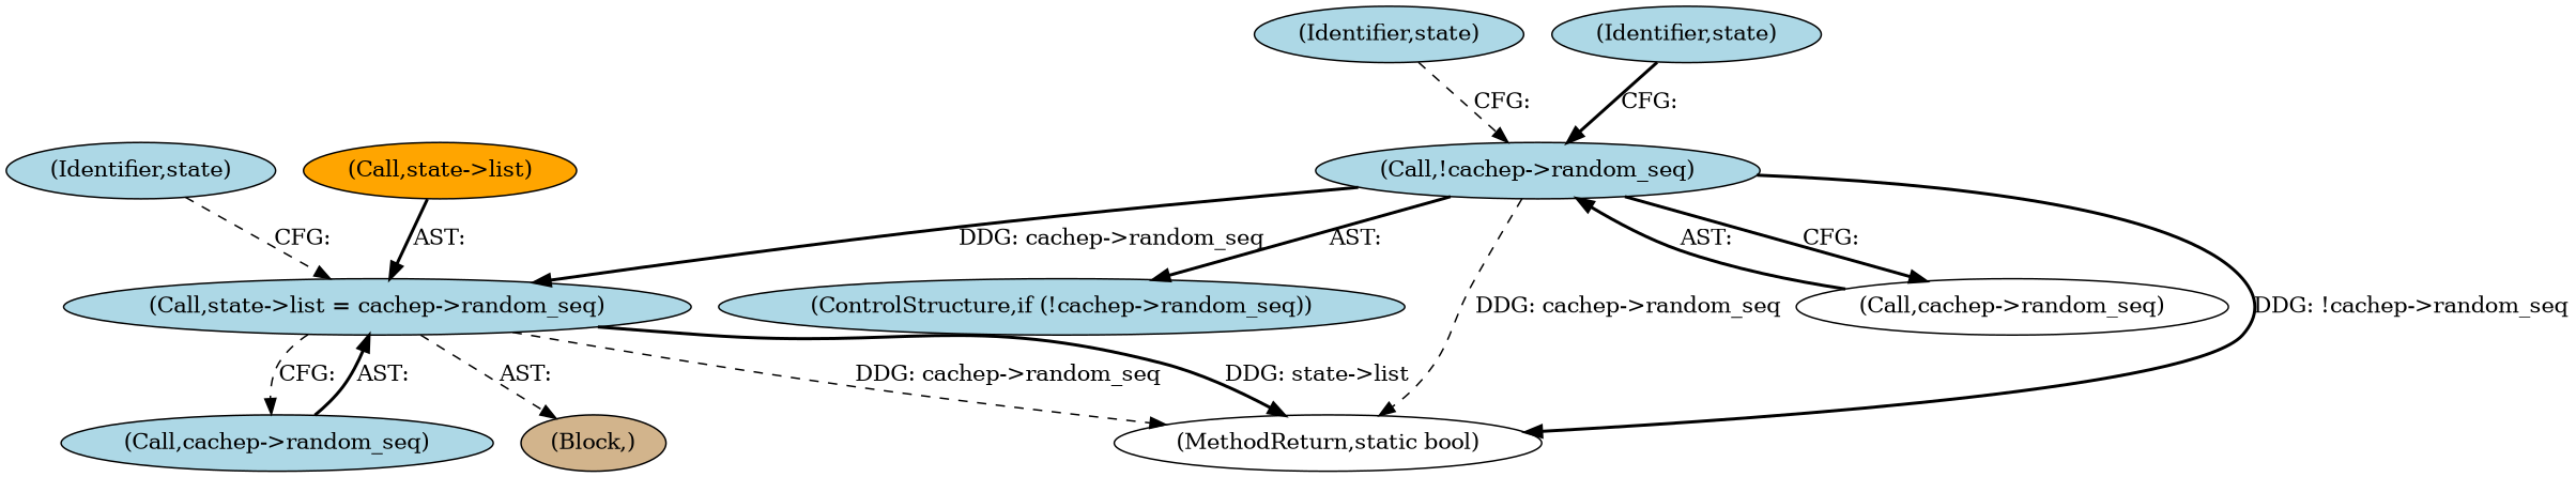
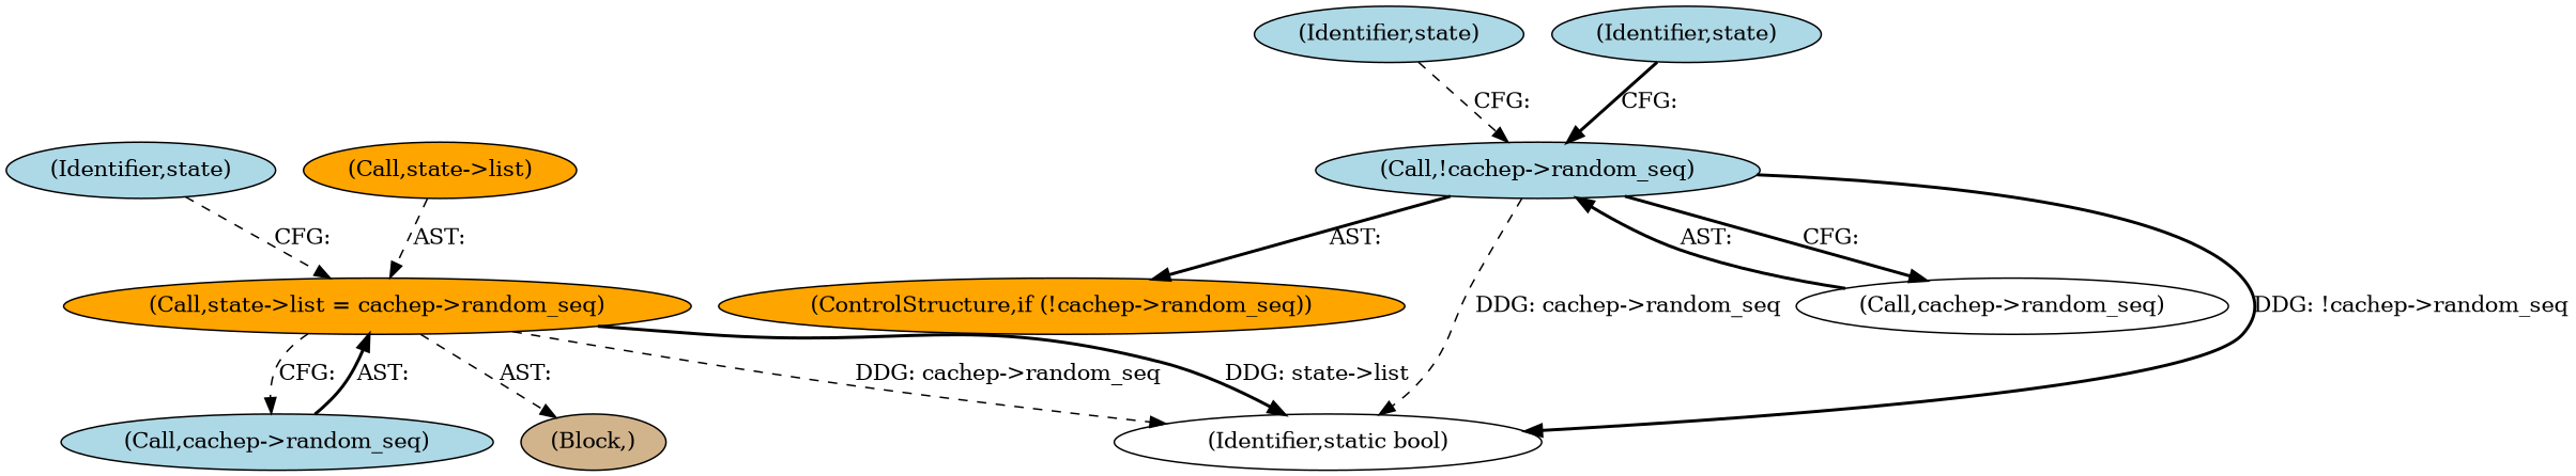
  digraph {
    node [fillcolor=lightblue style=filled]
    edge [style=bold]
    n1 [label="(Call,!cachep->random_seq)"]
-   n2 [label="(Call,state->list = cachep->random_seq)"]
+   n2 [fillcolor=orange label="(Call,state->list = cachep->random_seq)"]
    n3 [fillcolor=white label="(Call,cachep->random_seq)"]
-   n4 [label="(ControlStructure,if (!cachep->random_seq))"]
-   n5 [fillcolor=white label="(MethodReturn,static bool)"]
+   n4 [fillcolor=orange label="(ControlStructure,if (!cachep->random_seq))"]
+   n5 [fillcolor=white label="(Identifier,static bool)"]
    n6 [label="(Call,cachep->random_seq)"]
    n7 [fillcolor=tan label="(Block,)"]
    n8 [label="(Identifier,state)"]
    n9 [label="(Identifier,state)"]
    n10 [fillcolor=orange label="(Call,state->list)"]
    n11 [label="(Identifier,state)"]
-   n1 -> n2 [label="DDG: cachep->random_seq"]
    n1 -> n3 [label="CFG: "]
    n1 -> n4 [label="AST: "]
    n1 -> n5 [label="DDG: cachep->random_seq" style=dashed]
    n1 -> n5 [label="DDG: !cachep->random_seq"]
    n2 -> n5 [label="DDG: cachep->random_seq" style=dashed]
    n2 -> n5 [label="DDG: state->list"]
    n2 -> n6 [label="CFG: " style=dashed]
    n2 -> n7 [label="AST: " style=dashed]
    n3 -> n1 [label="AST: "]
    n6 -> n2 [label="AST: "]
    n8 -> n1 [label="CFG: " style=dashed]
    n9 -> n2 [label="CFG: " style=dashed]
-   n10 -> n2 [label="AST: "]
+   n10 -> n2 [label="AST: " style=dashed]
    n11 -> n1 [label="CFG: "]
  }
